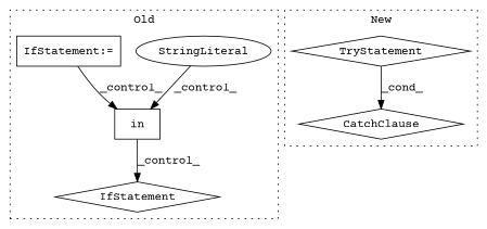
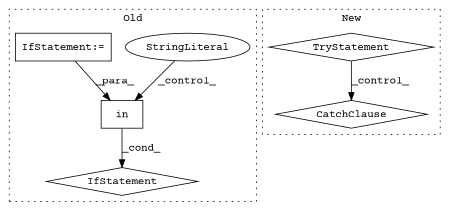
  digraph {
    fontname="Courier Prime"
    node [fontname="Courier Prime" s=1716 shape=diamond]
    edge [fontname="Courier Prime"]
    n1 [a=105 l=31 label=in shape=box]
    n2 [a=25 l=3 label=IfStatement s=1748]
    n3 [a=45 l=14 label=StringLiteral shape=ellipse]
    n4 [a=7 l=1 label="IfStatement:=" s=1651 shape=box]
    n5 [a=12 l="13,2" label=CatchClause s="1681,1729"]
    n6 [a=54 l=4 label=TryStatement s=1591]
    subgraph cluster_1 {
      label=Old
      style=dotted
      n1
      n2
      n3
      n4
    }
    subgraph cluster_2 {
      label=New
      style=dotted
      n5
      n6
    }
-   n1 -> n2 [label=_control_]
+   n1 -> n2 [label=_cond_]
    n3 -> n1 [label=_control_]
-   n4 -> n1 [label=_control_]
-   n6 -> n5 [label=_cond_]
+   n4 -> n1 [label=_para_]
+   n6 -> n5 [label=_control_]
  }
